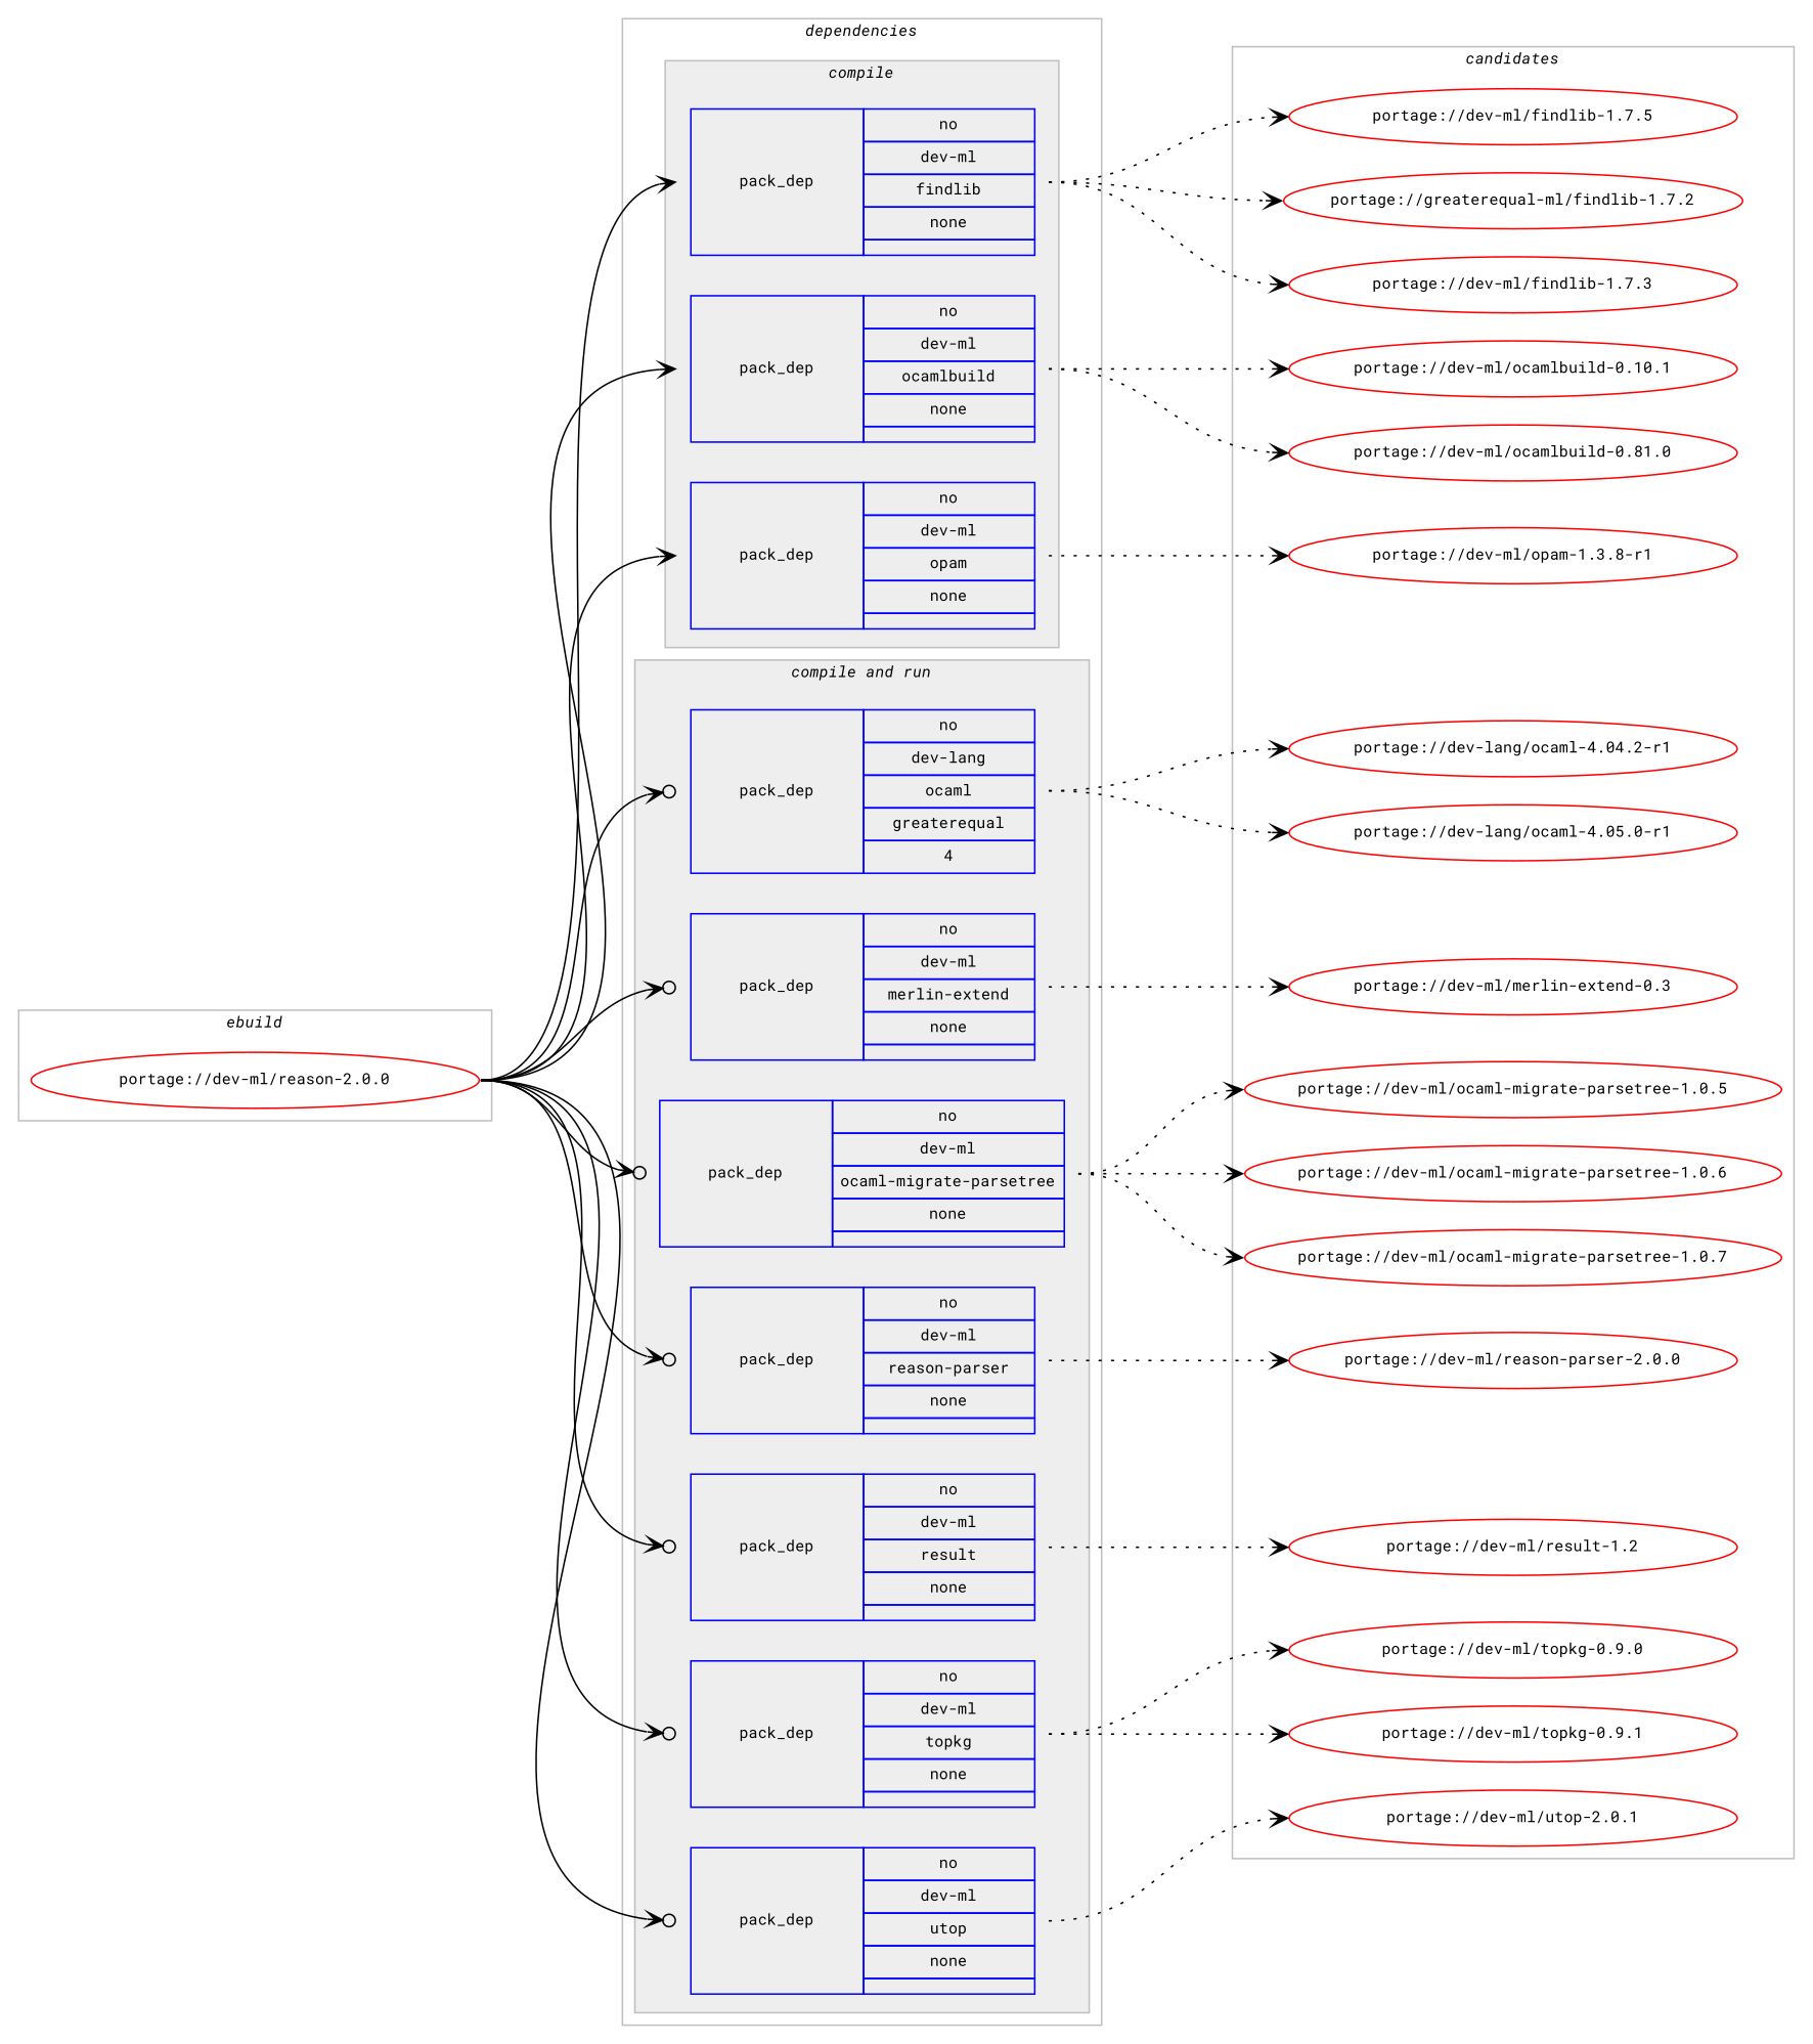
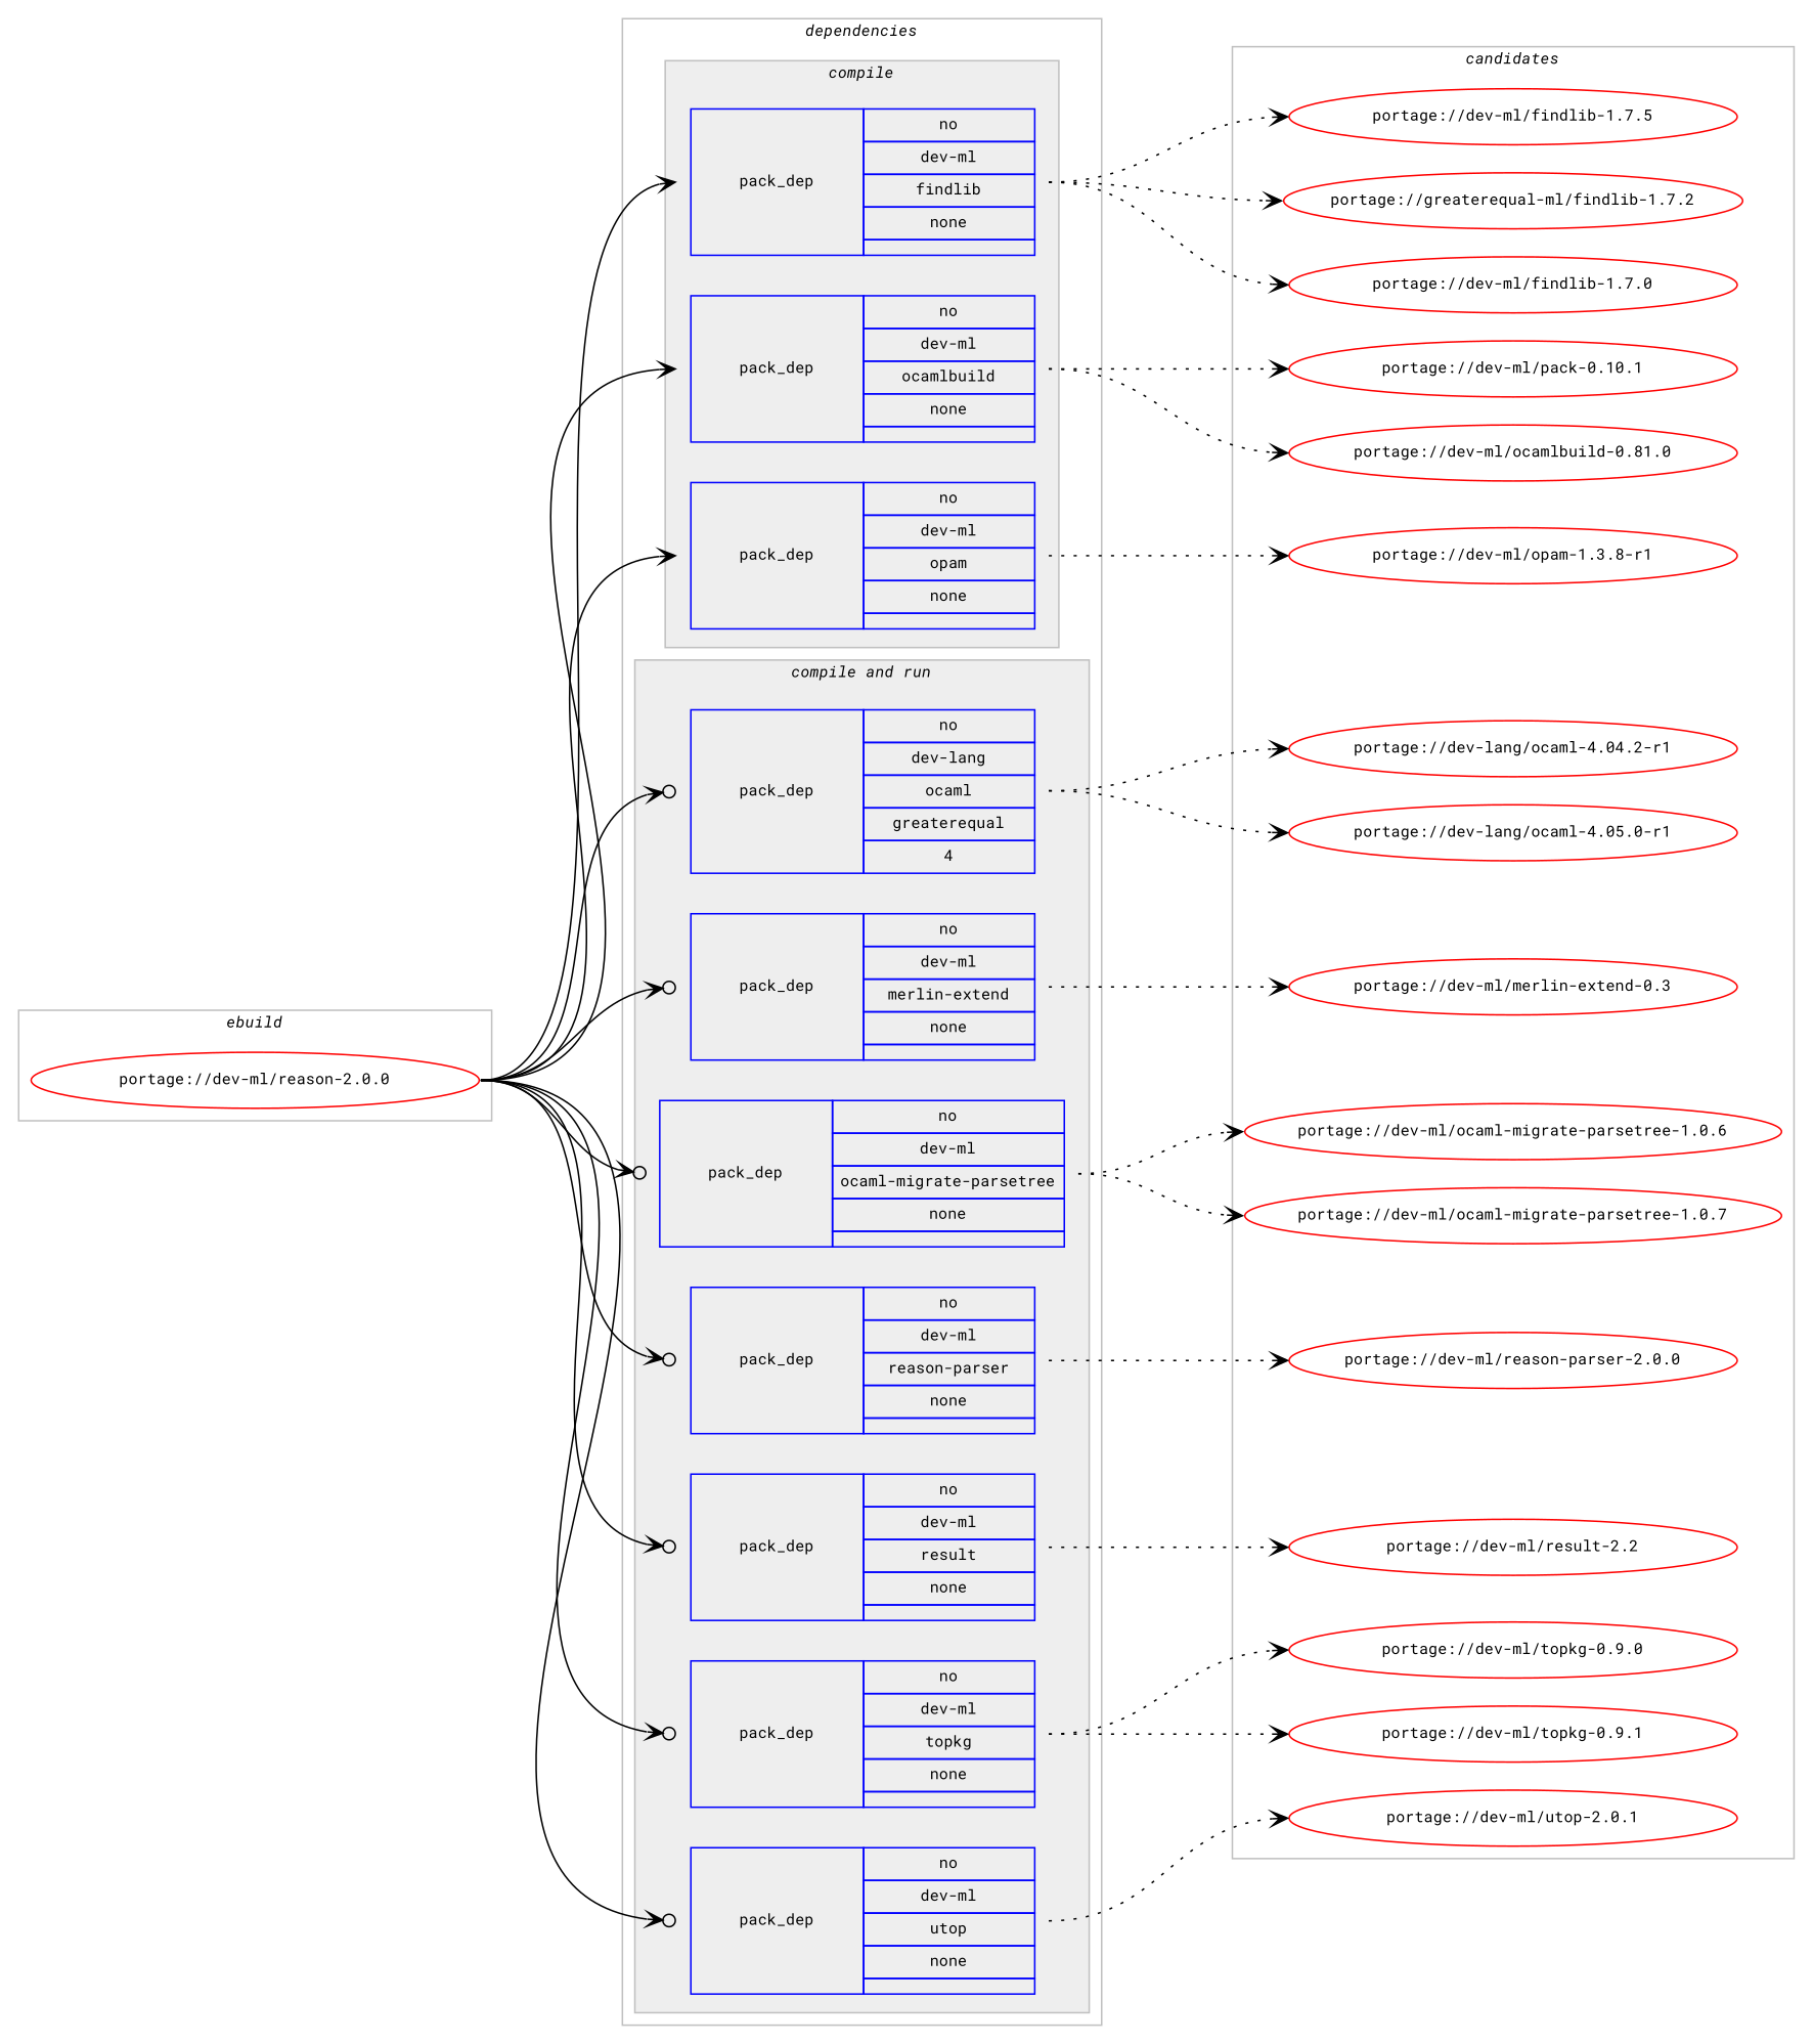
  digraph {
    compound=true
    concentrate=true
    fontname="Roboto Mono"
    fontsize=10
    newrank=true
    rankdir=LR
    ranksep=1.5
    node [color=red fontname="Roboto Mono" fontsize=10]
    edge [arrowhead=vee fontname="Roboto Mono" headport=w style=dotted tailport=e weight=100]
    n1 [label="portage://dev-ml/reason-2.0.0" width=4]
    n2 [color=blue label=<<TABLE BORDER="0" CELLBORDER="1" CELLSPACING="0" CELLPADDING="4" WIDTH="220"><TR><TD ROWSPAN="6" CELLPADDING="30">pack_dep</TD></TR><TR><TD WIDTH="110">no</TD></TR><TR><TD>dev-ml</TD></TR><TR><TD>findlib</TD></TR><TR><TD>none</TD></TR><TR><TD></TD></TR></TABLE>> shape=none]
    n3 [color=blue label=<<TABLE BORDER="0" CELLBORDER="1" CELLSPACING="0" CELLPADDING="4" WIDTH="220"><TR><TD ROWSPAN="6" CELLPADDING="30">pack_dep</TD></TR><TR><TD WIDTH="110">no</TD></TR><TR><TD>dev-ml</TD></TR><TR><TD>ocamlbuild</TD></TR><TR><TD>none</TD></TR><TR><TD></TD></TR></TABLE>> shape=none]
    n4 [color=blue label=<<TABLE BORDER="0" CELLBORDER="1" CELLSPACING="0" CELLPADDING="4" WIDTH="220"><TR><TD ROWSPAN="6" CELLPADDING="30">pack_dep</TD></TR><TR><TD WIDTH="110">no</TD></TR><TR><TD>dev-ml</TD></TR><TR><TD>opam</TD></TR><TR><TD>none</TD></TR><TR><TD></TD></TR></TABLE>> shape=none]
    n5 [color=blue label=<<TABLE BORDER="0" CELLBORDER="1" CELLSPACING="0" CELLPADDING="4" WIDTH="220"><TR><TD ROWSPAN="6" CELLPADDING="30">pack_dep</TD></TR><TR><TD WIDTH="110">no</TD></TR><TR><TD>dev-lang</TD></TR><TR><TD>ocaml</TD></TR><TR><TD>greaterequal</TD></TR><TR><TD>4</TD></TR></TABLE>> shape=none]
    n6 [color=blue label=<<TABLE BORDER="0" CELLBORDER="1" CELLSPACING="0" CELLPADDING="4" WIDTH="220"><TR><TD ROWSPAN="6" CELLPADDING="30">pack_dep</TD></TR><TR><TD WIDTH="110">no</TD></TR><TR><TD>dev-ml</TD></TR><TR><TD>merlin-extend</TD></TR><TR><TD>none</TD></TR><TR><TD></TD></TR></TABLE>> shape=none]
    n7 [color=blue label=<<TABLE BORDER="0" CELLBORDER="1" CELLSPACING="0" CELLPADDING="4" WIDTH="220"><TR><TD ROWSPAN="6" CELLPADDING="30">pack_dep</TD></TR><TR><TD WIDTH="110">no</TD></TR><TR><TD>dev-ml</TD></TR><TR><TD>ocaml-migrate-parsetree</TD></TR><TR><TD>none</TD></TR><TR><TD></TD></TR></TABLE>> shape=none]
    n8 [color=blue label=<<TABLE BORDER="0" CELLBORDER="1" CELLSPACING="0" CELLPADDING="4" WIDTH="220"><TR><TD ROWSPAN="6" CELLPADDING="30">pack_dep</TD></TR><TR><TD WIDTH="110">no</TD></TR><TR><TD>dev-ml</TD></TR><TR><TD>reason-parser</TD></TR><TR><TD>none</TD></TR><TR><TD></TD></TR></TABLE>> shape=none]
    n9 [color=blue label=<<TABLE BORDER="0" CELLBORDER="1" CELLSPACING="0" CELLPADDING="4" WIDTH="220"><TR><TD ROWSPAN="6" CELLPADDING="30">pack_dep</TD></TR><TR><TD WIDTH="110">no</TD></TR><TR><TD>dev-ml</TD></TR><TR><TD>result</TD></TR><TR><TD>none</TD></TR><TR><TD></TD></TR></TABLE>> shape=none]
    n10 [color=blue label=<<TABLE BORDER="0" CELLBORDER="1" CELLSPACING="0" CELLPADDING="4" WIDTH="220"><TR><TD ROWSPAN="6" CELLPADDING="30">pack_dep</TD></TR><TR><TD WIDTH="110">no</TD></TR><TR><TD>dev-ml</TD></TR><TR><TD>topkg</TD></TR><TR><TD>none</TD></TR><TR><TD></TD></TR></TABLE>> shape=none]
    n11 [color=blue label=<<TABLE BORDER="0" CELLBORDER="1" CELLSPACING="0" CELLPADDING="4" WIDTH="220"><TR><TD ROWSPAN="6" CELLPADDING="30">pack_dep</TD></TR><TR><TD WIDTH="110">no</TD></TR><TR><TD>dev-ml</TD></TR><TR><TD>utop</TD></TR><TR><TD>none</TD></TR><TR><TD></TD></TR></TABLE>> shape=none]
    n12 [label="portage://dev-ml/findlib-1.7.5" width=4]
    n13 [label="portage://greaterequal-ml/findlib-1.7.2" width=4]
-   n14 [label="portage://dev-ml/findlib-1.7.3" width=4]
-   n15 [label="portage://dev-ml/ocamlbuild-0.10.1" width=4]
+   n14 [label="portage://dev-ml/findlib-1.7.0" width=4]
+   n15 [label="portage://dev-ml/pack-0.10.1" width=4]
    n16 [label="portage://dev-ml/ocamlbuild-0.81.0" width=4]
    n17 [label="portage://dev-ml/opam-1.3.8-r1" width=4]
    n18 [label="portage://dev-lang/ocaml-4.04.2-r1" width=4]
    n19 [label="portage://dev-lang/ocaml-4.05.0-r1" width=4]
    n20 [label="portage://dev-ml/merlin-extend-0.3" width=4]
-   n21 [label="portage://dev-ml/ocaml-migrate-parsetree-1.0.5" width=4]
    n22 [label="portage://dev-ml/ocaml-migrate-parsetree-1.0.6" width=4]
    n23 [label="portage://dev-ml/ocaml-migrate-parsetree-1.0.7" width=4]
    n24 [label="portage://dev-ml/reason-parser-2.0.0" width=4]
-   n25 [label="portage://dev-ml/result-1.2" width=4]
+   n25 [label="portage://dev-ml/result-2.2" width=4]
    n26 [label="portage://dev-ml/topkg-0.9.0" width=4]
    n27 [label="portage://dev-ml/topkg-0.9.1" width=4]
    n28 [label="portage://dev-ml/utop-2.0.1" width=4]
    subgraph cluster_1 {
      color=gray
      label=<<i>ebuild</i>>
      rank=same
      n1
    }
    subgraph cluster_2 {
      color=gray
      label=<<i>dependencies</i>>
      subgraph cluster_3 {
        color=gray
        fillcolor="#eeeeee"
        label=<<i>compile</i>>
        style=filled
        subgraph sub_4 {
          color=gray
          fillcolor="#eeeeee"
          label=<<i>compile</i>>
          style=filled
          n2
        }
        subgraph sub_5 {
          color=gray
          fillcolor="#eeeeee"
          label=<<i>compile</i>>
          style=filled
          n3
        }
        subgraph sub_6 {
          color=gray
          fillcolor="#eeeeee"
          label=<<i>compile</i>>
          style=filled
          n4
        }
      }
      subgraph cluster_7 {
        color=gray
        fillcolor="#eeeeee"
        label=<<i>compile and run</i>>
        style=filled
        subgraph sub_8 {
          color=gray
          fillcolor="#eeeeee"
          label=<<i>compile and run</i>>
          style=filled
          n5
        }
        subgraph sub_9 {
          color=gray
          fillcolor="#eeeeee"
          label=<<i>compile and run</i>>
          style=filled
          n6
        }
        subgraph sub_10 {
          color=gray
          fillcolor="#eeeeee"
          label=<<i>compile and run</i>>
          style=filled
          n7
        }
        subgraph sub_11 {
          color=gray
          fillcolor="#eeeeee"
          label=<<i>compile and run</i>>
          style=filled
          n8
        }
        subgraph sub_12 {
          color=gray
          fillcolor="#eeeeee"
          label=<<i>compile and run</i>>
          style=filled
          n9
        }
        subgraph sub_13 {
          color=gray
          fillcolor="#eeeeee"
          label=<<i>compile and run</i>>
          style=filled
          n10
        }
        subgraph sub_14 {
          color=gray
          fillcolor="#eeeeee"
          label=<<i>compile and run</i>>
          style=filled
          n11
        }
      }
      subgraph cluster_15 {
        color=gray
        fillcolor="#eeeeee"
        label=<<i>run</i>>
        style=filled
      }
    }
    subgraph cluster_16 {
      color=gray
      label=<<i>candidates</i>>
      rank=same
      subgraph sub_17 {
        color=black
        label=<<i>candidates</i>>
        nodesep=1
        rank=same
        n12
        n13
        n14
      }
      subgraph sub_18 {
        color=black
        label=<<i>candidates</i>>
        nodesep=1
        rank=same
        n15
        n16
      }
      subgraph sub_19 {
        color=black
        label=<<i>candidates</i>>
        nodesep=1
        rank=same
        n17
      }
      subgraph sub_20 {
        color=black
        label=<<i>candidates</i>>
        nodesep=1
        rank=same
        n18
        n19
      }
      subgraph sub_21 {
        color=black
        label=<<i>candidates</i>>
        nodesep=1
        rank=same
        n20
      }
      subgraph sub_22 {
        color=black
        label=<<i>candidates</i>>
        nodesep=1
        rank=same
-       n21
        n22
        n23
      }
      subgraph sub_23 {
        color=black
        label=<<i>candidates</i>>
        nodesep=1
        rank=same
        n24
      }
      subgraph sub_24 {
        color=black
        label=<<i>candidates</i>>
        nodesep=1
        rank=same
        n25
      }
      subgraph sub_25 {
        color=black
        label=<<i>candidates</i>>
        nodesep=1
        rank=same
        n26
        n27
      }
      subgraph sub_26 {
        color=black
        label=<<i>candidates</i>>
        nodesep=1
        rank=same
        n28
      }
    }
    n1 -> n2 [style=solid weight=20]
    n1 -> n3 [style=solid weight=20]
    n1 -> n4 [style=solid weight=20]
    n1 -> n5 [arrowhead=odotvee style=solid weight=20]
    n1 -> n6 [arrowhead=odotvee style=solid weight=20]
    n1 -> n7 [arrowhead=odotvee style=solid weight=20]
    n1 -> n8 [arrowhead=odotvee style=solid weight=20]
    n1 -> n9 [arrowhead=odotvee style=solid weight=20]
    n1 -> n10 [arrowhead=odotvee style=solid weight=20]
    n1 -> n11 [arrowhead=odotvee style=solid weight=20]
    n2 -> n12
    n2 -> n13
    n2 -> n14
    n3 -> n15
    n3 -> n16
    n4 -> n17
    n5 -> n18
    n5 -> n19
    n6 -> n20
-   n7 -> n21
    n7 -> n22
    n7 -> n23
    n8 -> n24
    n9 -> n25
    n10 -> n26
    n10 -> n27
    n11 -> n28
  }
